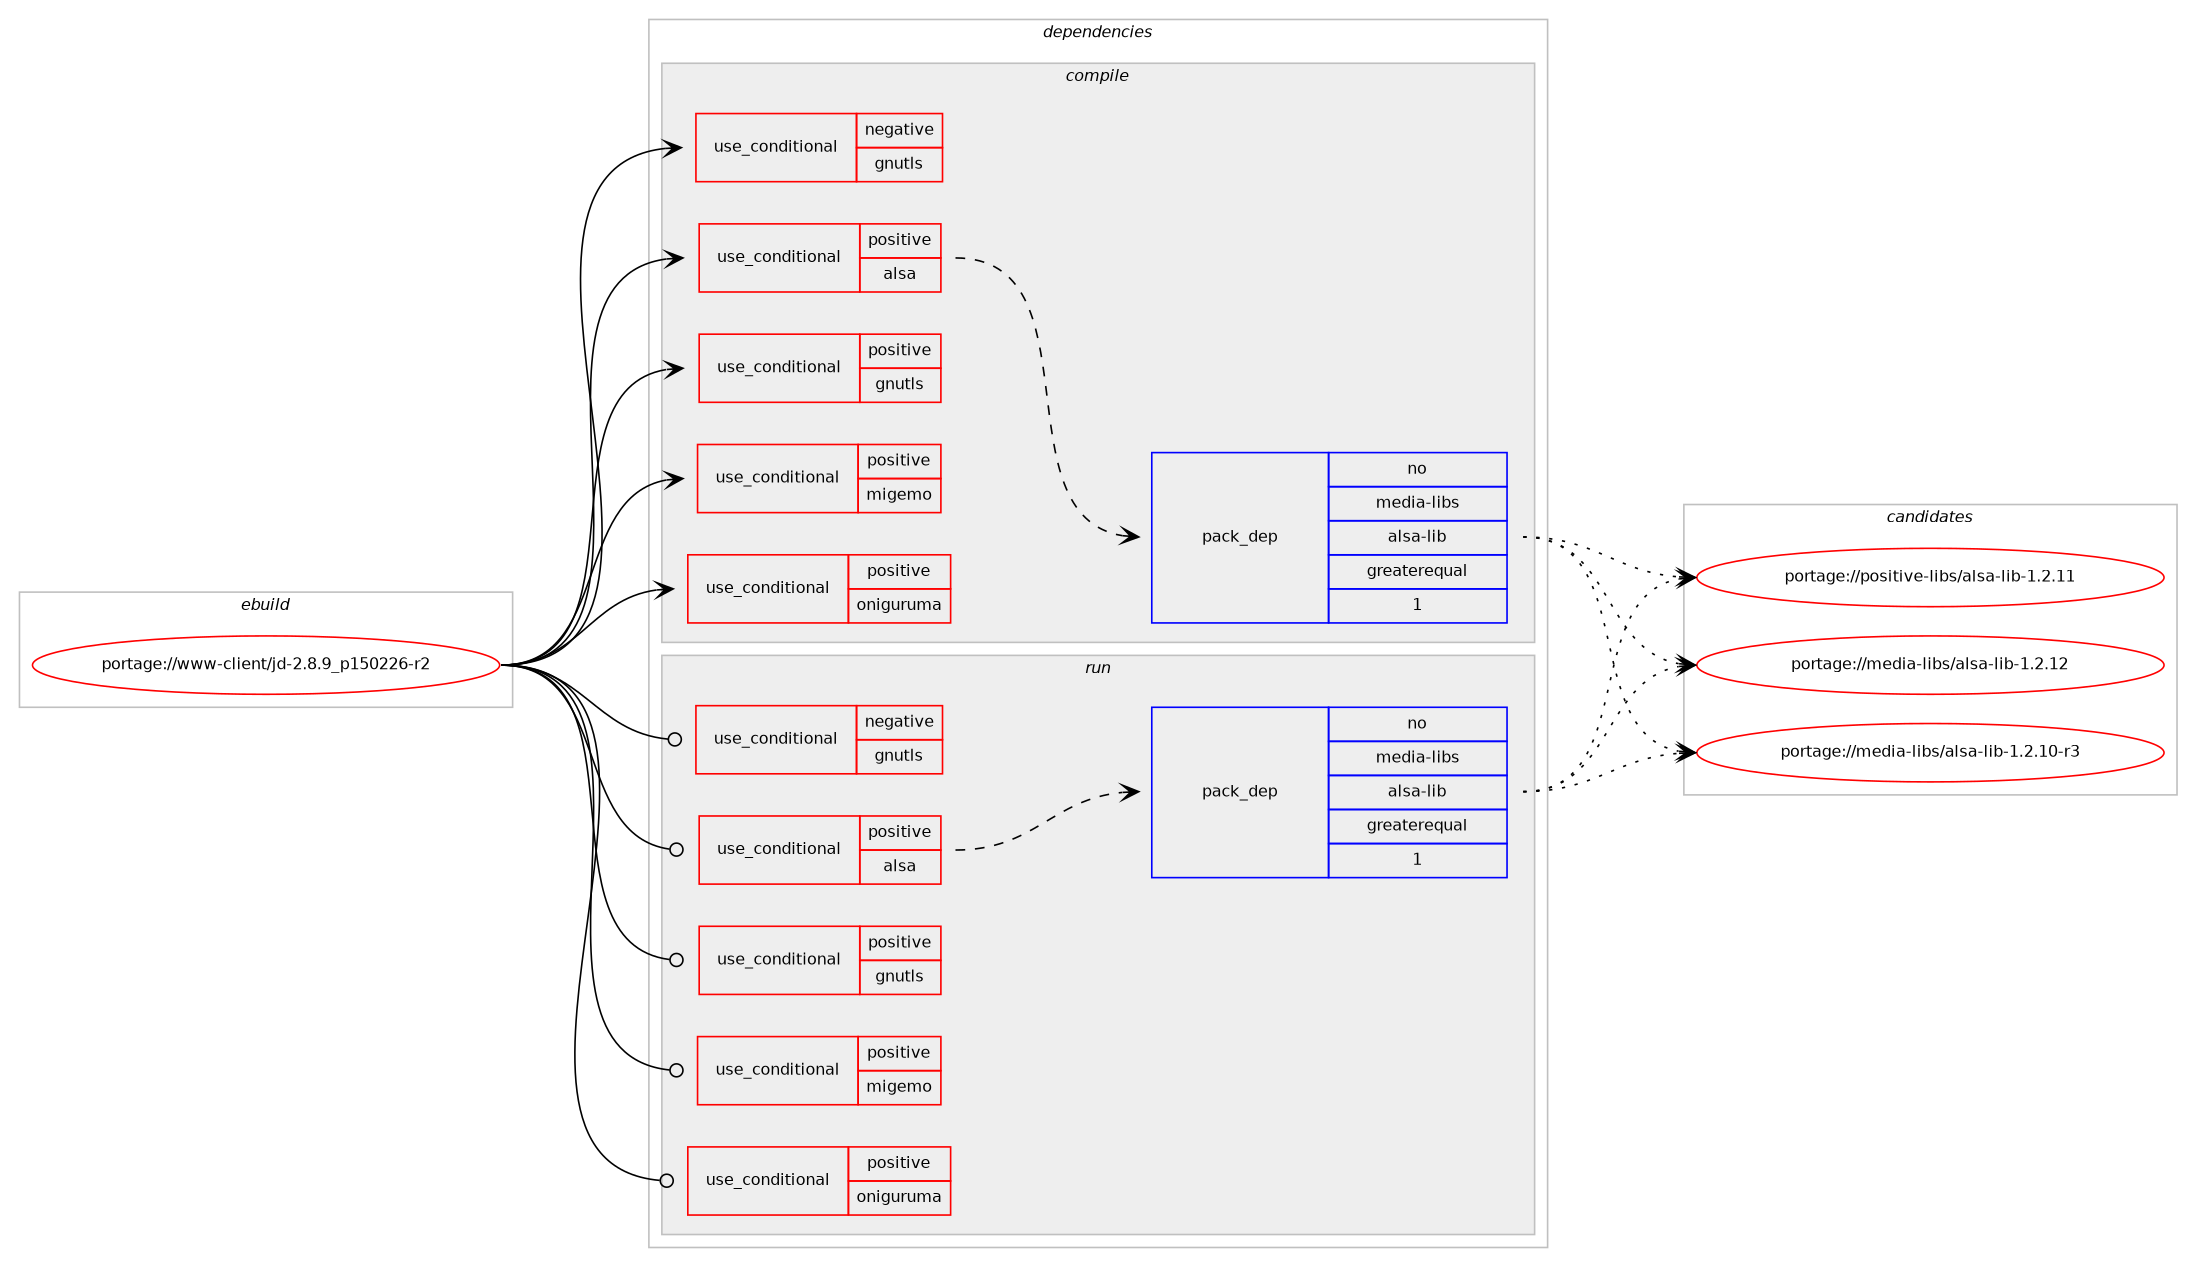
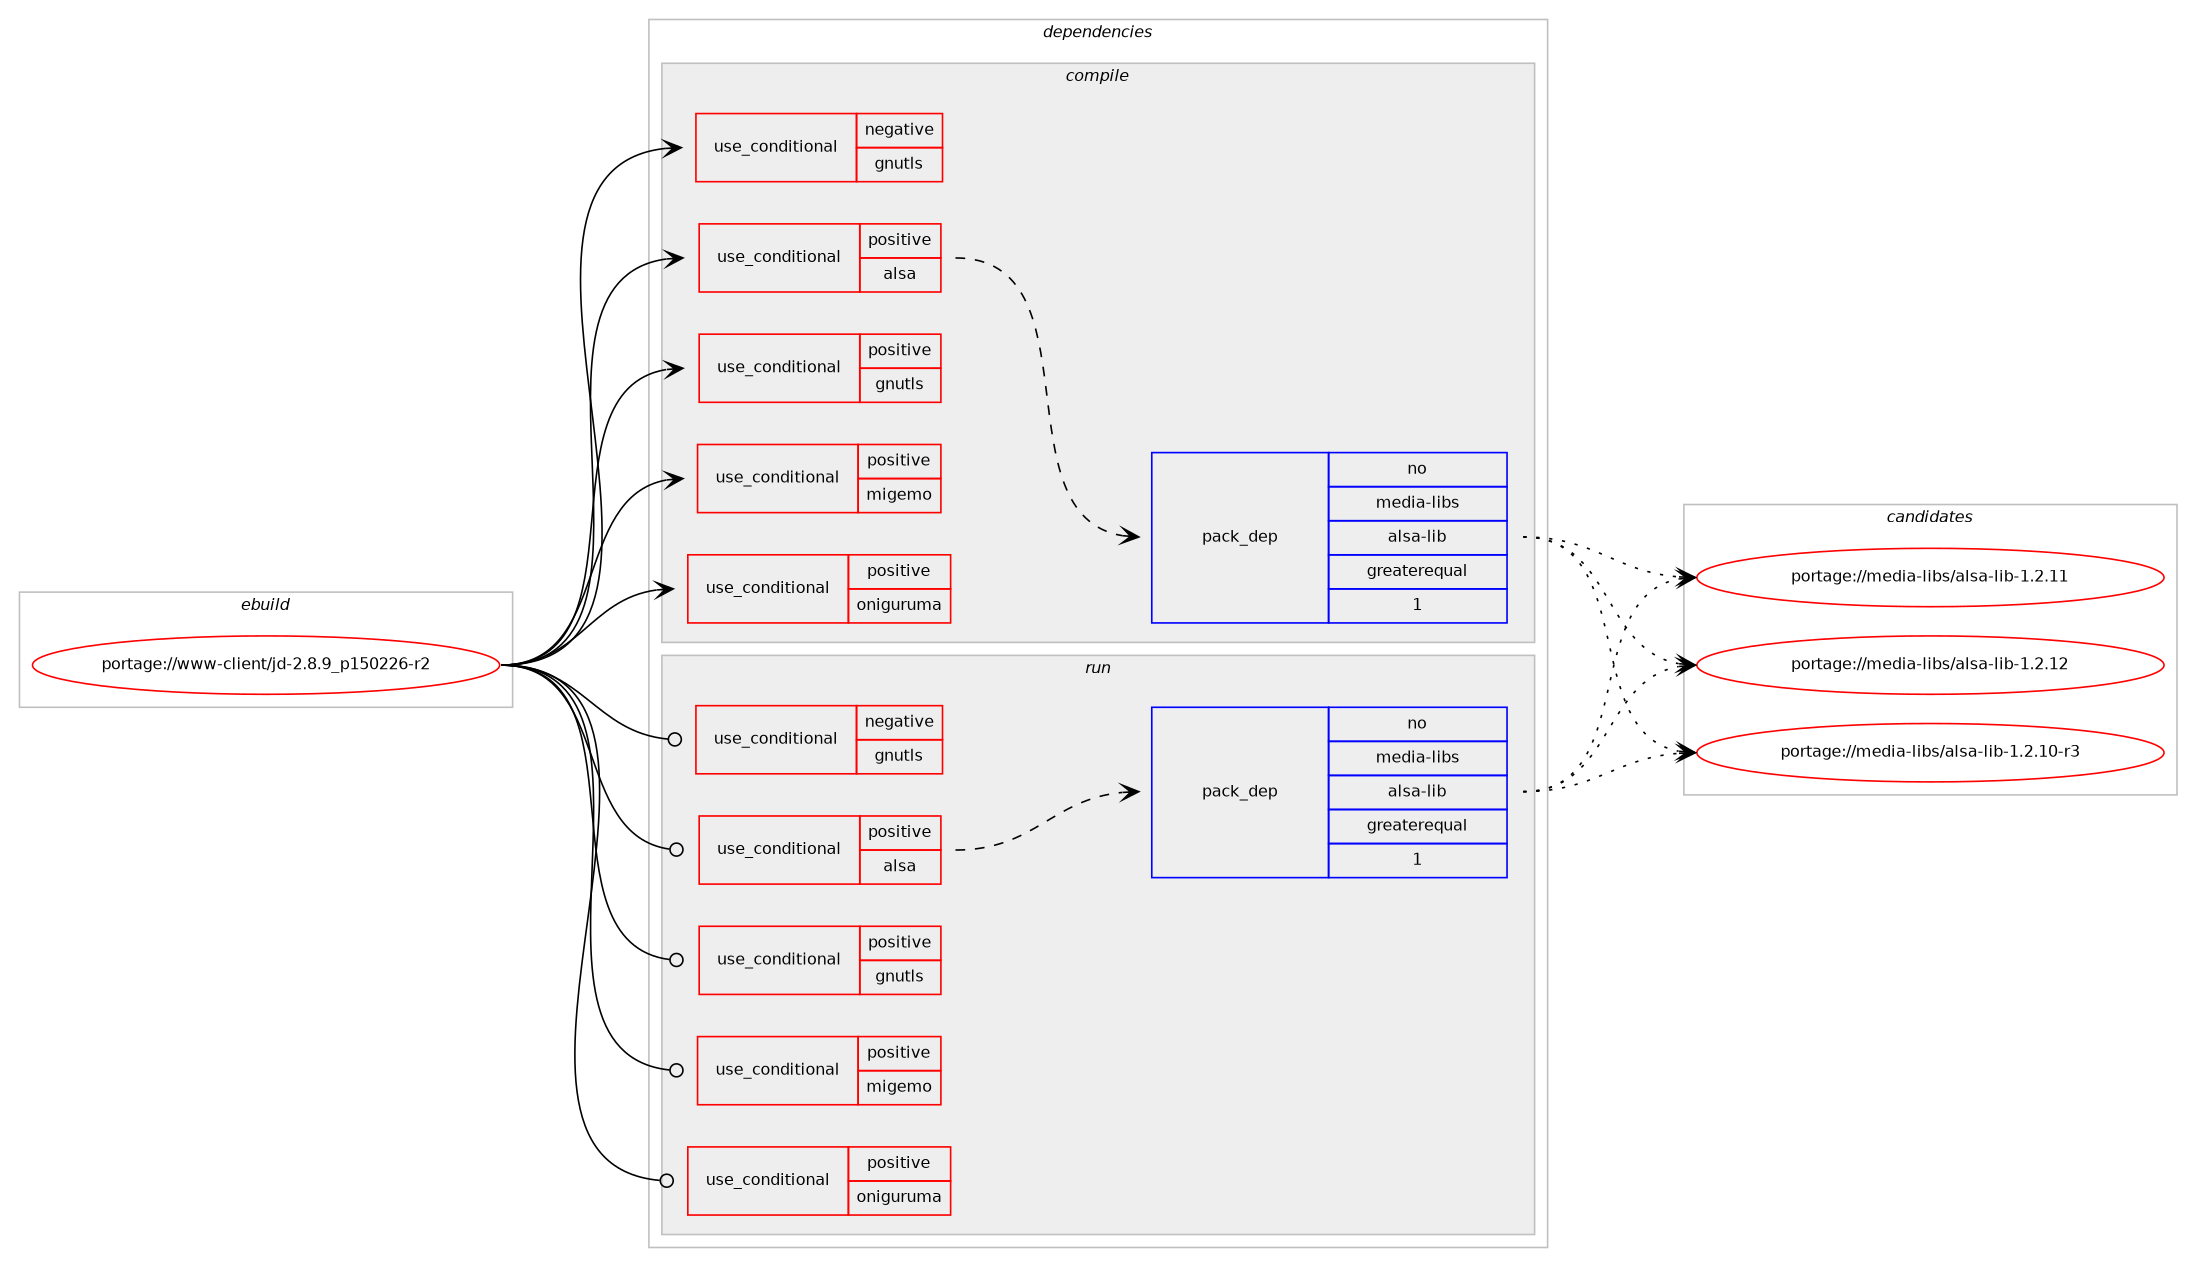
  digraph {
    compound=true
    concentrate=true
    fontname=Helvetica
    fontsize=10
    newrank=true
    rankdir=LR
    ranksep=1.5
    node [color=red fontname=Helvetica fontsize=10 shape=none]
    edge [arrowhead=vee headport=w style=solid tailport=e weight=20]
    n1 [label="portage://www-client/jd-2.8.9_p150226-r2" width=4 shape=""]
    n2 [label=<<TABLE BORDER="0" CELLBORDER="1" CELLSPACING="0" CELLPADDING="4"><TR><TD ROWSPAN="3" CELLPADDING="10">use_conditional</TD></TR><TR><TD>negative</TD></TR><TR><TD>gnutls</TD></TR></TABLE>>]
    n3 [color=blue label=<<TABLE BORDER="0" CELLBORDER="1" CELLSPACING="0" CELLPADDING="4" WIDTH="220"><TR><TD ROWSPAN="6" CELLPADDING="30">pack_dep</TD></TR><TR><TD WIDTH="110">no</TD></TR><TR><TD>media-libs</TD></TR><TR><TD>alsa-lib</TD></TR><TR><TD>greaterequal</TD></TR><TR><TD>1</TD></TR></TABLE>>]
    n4 [label=<<TABLE BORDER="0" CELLBORDER="1" CELLSPACING="0" CELLPADDING="4"><TR><TD ROWSPAN="3" CELLPADDING="10">use_conditional</TD></TR><TR><TD>positive</TD></TR><TR><TD>alsa</TD></TR></TABLE>>]
    n5 [label=<<TABLE BORDER="0" CELLBORDER="1" CELLSPACING="0" CELLPADDING="4"><TR><TD ROWSPAN="3" CELLPADDING="10">use_conditional</TD></TR><TR><TD>positive</TD></TR><TR><TD>gnutls</TD></TR></TABLE>>]
    n6 [label=<<TABLE BORDER="0" CELLBORDER="1" CELLSPACING="0" CELLPADDING="4"><TR><TD ROWSPAN="3" CELLPADDING="10">use_conditional</TD></TR><TR><TD>positive</TD></TR><TR><TD>migemo</TD></TR></TABLE>>]
    n7 [label=<<TABLE BORDER="0" CELLBORDER="1" CELLSPACING="0" CELLPADDING="4"><TR><TD ROWSPAN="3" CELLPADDING="10">use_conditional</TD></TR><TR><TD>positive</TD></TR><TR><TD>oniguruma</TD></TR></TABLE>>]
    n8 [label=<<TABLE BORDER="0" CELLBORDER="1" CELLSPACING="0" CELLPADDING="4"><TR><TD ROWSPAN="3" CELLPADDING="10">use_conditional</TD></TR><TR><TD>negative</TD></TR><TR><TD>gnutls</TD></TR></TABLE>>]
    n9 [color=blue label=<<TABLE BORDER="0" CELLBORDER="1" CELLSPACING="0" CELLPADDING="4" WIDTH="220"><TR><TD ROWSPAN="6" CELLPADDING="30">pack_dep</TD></TR><TR><TD WIDTH="110">no</TD></TR><TR><TD>media-libs</TD></TR><TR><TD>alsa-lib</TD></TR><TR><TD>greaterequal</TD></TR><TR><TD>1</TD></TR></TABLE>>]
    n10 [label=<<TABLE BORDER="0" CELLBORDER="1" CELLSPACING="0" CELLPADDING="4"><TR><TD ROWSPAN="3" CELLPADDING="10">use_conditional</TD></TR><TR><TD>positive</TD></TR><TR><TD>alsa</TD></TR></TABLE>>]
    n11 [label=<<TABLE BORDER="0" CELLBORDER="1" CELLSPACING="0" CELLPADDING="4"><TR><TD ROWSPAN="3" CELLPADDING="10">use_conditional</TD></TR><TR><TD>positive</TD></TR><TR><TD>gnutls</TD></TR></TABLE>>]
    n12 [label=<<TABLE BORDER="0" CELLBORDER="1" CELLSPACING="0" CELLPADDING="4"><TR><TD ROWSPAN="3" CELLPADDING="10">use_conditional</TD></TR><TR><TD>positive</TD></TR><TR><TD>migemo</TD></TR></TABLE>>]
    n13 [label=<<TABLE BORDER="0" CELLBORDER="1" CELLSPACING="0" CELLPADDING="4"><TR><TD ROWSPAN="3" CELLPADDING="10">use_conditional</TD></TR><TR><TD>positive</TD></TR><TR><TD>oniguruma</TD></TR></TABLE>>]
    n14 [label="portage://media-libs/alsa-lib-1.2.10-r3" width=4 shape=""]
-   n15 [label="portage://positive-libs/alsa-lib-1.2.11" width=4 shape=""]
+   n15 [label="portage://media-libs/alsa-lib-1.2.11" width=4 shape=""]
    n16 [label="portage://media-libs/alsa-lib-1.2.12" width=4 shape=""]
    subgraph cluster_1 {
      color=gray
      label=<<i>ebuild</i>>
      rank=same
      n1
    }
    subgraph cluster_2 {
      color=gray
      label=<<i>dependencies</i>>
      subgraph cluster_3 {
        color=gray
        fillcolor="#eeeeee"
        label=<<i>compile</i>>
        style=filled
        subgraph sub_4 {
          color=gray
          fillcolor="#eeeeee"
          label=<<i>compile</i>>
          style=filled
          n2
        }
        subgraph sub_5 {
          color=gray
          fillcolor="#eeeeee"
          label=<<i>compile</i>>
          style=filled
          n4
          subgraph sub_6 {
            color=gray
            fillcolor="#eeeeee"
            label=<<i>compile</i>>
            style=filled
            n3
          }
        }
        subgraph sub_7 {
          color=gray
          fillcolor="#eeeeee"
          label=<<i>compile</i>>
          style=filled
          n5
        }
        subgraph sub_8 {
          color=gray
          fillcolor="#eeeeee"
          label=<<i>compile</i>>
          style=filled
          n6
        }
        subgraph sub_9 {
          color=gray
          fillcolor="#eeeeee"
          label=<<i>compile</i>>
          style=filled
          n7
        }
      }
      subgraph cluster_10 {
        color=gray
        fillcolor="#eeeeee"
        label=<<i>compile and run</i>>
        style=filled
      }
      subgraph cluster_11 {
        color=gray
        fillcolor="#eeeeee"
        label=<<i>run</i>>
        style=filled
        subgraph sub_12 {
          color=gray
          fillcolor="#eeeeee"
          label=<<i>run</i>>
          style=filled
          n8
        }
        subgraph sub_13 {
          color=gray
          fillcolor="#eeeeee"
          label=<<i>run</i>>
          style=filled
          n10
          subgraph sub_14 {
            color=gray
            fillcolor="#eeeeee"
            label=<<i>run</i>>
            style=filled
            n9
          }
        }
        subgraph sub_15 {
          color=gray
          fillcolor="#eeeeee"
          label=<<i>run</i>>
          style=filled
          n11
        }
        subgraph sub_16 {
          color=gray
          fillcolor="#eeeeee"
          label=<<i>run</i>>
          style=filled
          n12
        }
        subgraph sub_17 {
          color=gray
          fillcolor="#eeeeee"
          label=<<i>run</i>>
          style=filled
          n13
        }
      }
    }
    subgraph cluster_18 {
      color=gray
      label=<<i>candidates</i>>
      rank=same
      subgraph sub_19 {
        color=black
        label=<<i>candidates</i>>
        nodesep=1
        rank=same
        n14
        n15
        n16
      }
      subgraph sub_20 {
        color=black
        label=<<i>candidates</i>>
        nodesep=1
        rank=same
        n14
        n15
        n16
      }
    }
    n1 -> n2
    n1 -> n4
    n1 -> n5
    n1 -> n6
    n1 -> n7
    n1 -> n8 [arrowhead=odot]
    n1 -> n10 [arrowhead=odot]
    n1 -> n11 [arrowhead=odot]
    n1 -> n12 [arrowhead=odot]
    n1 -> n13 [arrowhead=odot]
    n3 -> n14 [style=dotted weight=100]
    n3 -> n15 [style=dotted weight=100]
    n3 -> n16 [style=dotted weight=100]
    n4 -> n3 [style=dashed]
    n9 -> n14 [style=dotted weight=100]
    n9 -> n15 [style=dotted weight=100]
    n9 -> n16 [style=dotted weight=100]
    n10 -> n9 [style=dashed]
  }
